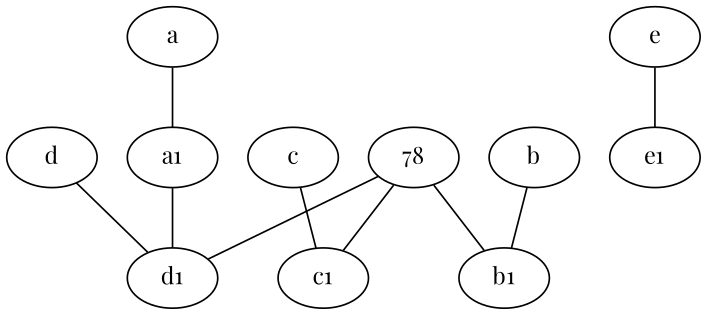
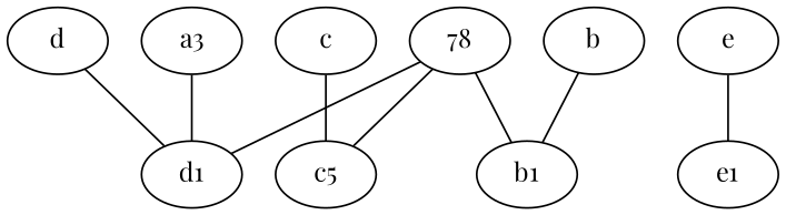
  graph {
    fontname="Playfair Display"
    node [fontname="Playfair Display" labelfontsize=50]
    edge [fontname="Playfair Display"]
-   a1
+   a1 [label=a3]
    d1
    d
    n4 [label=78]
-   c1
+   c1 [label=c5]
    b1
    c
    b
-   a
    e
    e1
    a1 -- d1
    d -- d1
    n4 -- d1
    n4 -- c1
    n4 -- b1
    c -- c1
    b -- b1
-   a -- a1
    e -- e1
  }
